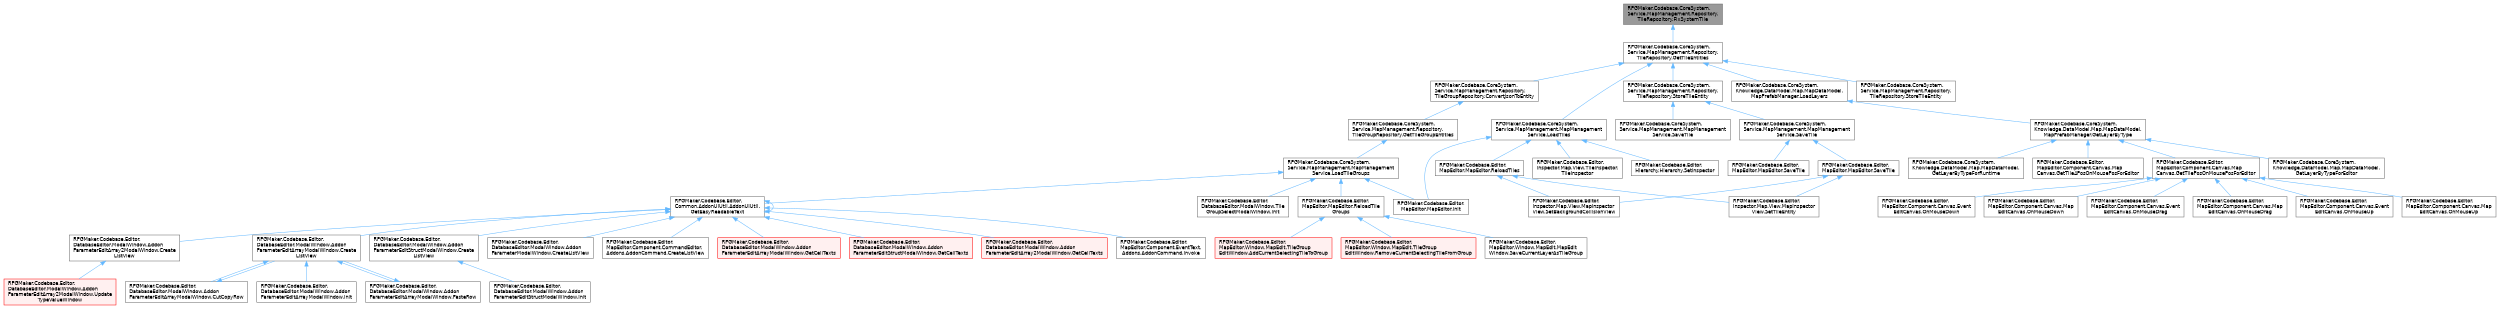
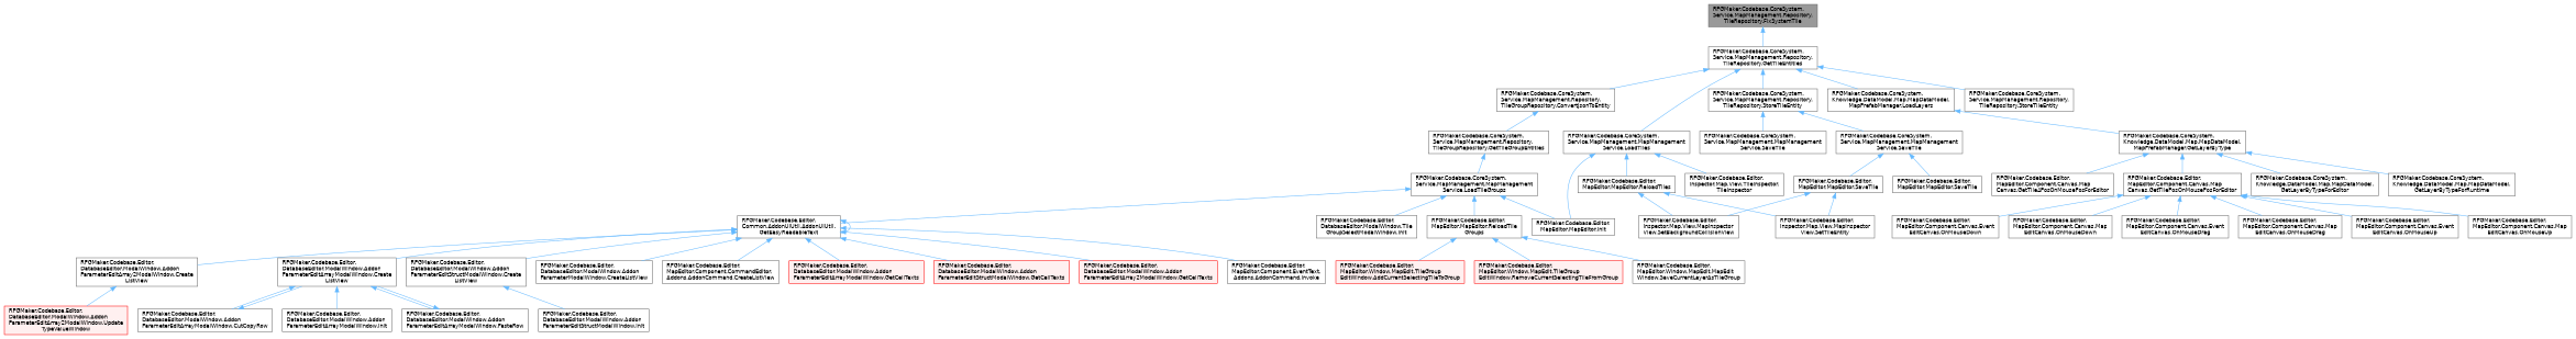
  digraph {
    rankdir=TB
    node [color=grey40 fillcolor=white fontname=Helvetica fontsize=10 shape=box style=filled]
    edge [color=steelblue1 dir=back fontname=Helvetica fontsize=10 labelfontname=Helvetica labelfontsize=10 style=solid]
    n1 [color=gray40 fillcolor=grey60 fontcolor=black height=0.2 label="RPGMaker.Codebase.CoreSystem.\lService.MapManagement.Repository.\lTileRepository.FixSystemTile" width=0.4]
    n2 [height=0.2 label="RPGMaker.Codebase.CoreSystem.\lService.MapManagement.Repository.\lTileRepository.GetTileEntities" width=0.4]
    n3 [height=0.2 label="RPGMaker.Codebase.CoreSystem.\lService.MapManagement.Repository.\lTileGroupRepository.ConvertJsonToEntity" width=0.4]
    n4 [height=0.2 label="RPGMaker.Codebase.CoreSystem.\lKnowledge.DataModel.Map.MapDataModel.\lMapPrefabManager.LoadLayers" width=0.4]
    n5 [height=0.2 label="RPGMaker.Codebase.CoreSystem.\lService.MapManagement.MapManagement\lService.LoadTiles" width=0.4]
    n6 [height=0.2 label="RPGMaker.Codebase.CoreSystem.\lService.MapManagement.Repository.\lTileRepository.StoreTileEntity" width=0.4]
    n7 [height=0.2 label="RPGMaker.Codebase.CoreSystem.\lService.MapManagement.Repository.\lTileRepository.StoreTileEntity" width=0.4]
    n8 [height=0.2 label="RPGMaker.Codebase.CoreSystem.\lService.MapManagement.Repository.\lTileGroupRepository.GetTileGroupEntities" width=0.4]
    n9 [height=0.2 label="RPGMaker.Codebase.CoreSystem.\lService.MapManagement.MapManagement\lService.LoadTileGroups" width=0.4]
    n10 [height=0.2 label="RPGMaker.Codebase.Editor.\lCommon.AddonUIUtil.AddonUIUtil.\lGetEasyReadableText" width=0.4]
    n11 [height=0.2 label="RPGMaker.Codebase.Editor.\lDatabaseEditor.ModalWindow.Tile\lGroupSelectModalWindow.Init" width=0.4]
    n12 [height=0.2 label="RPGMaker.Codebase.Editor.\lMapEditor.MapEditor.Init" width=0.4]
    n13 [height=0.2 label="RPGMaker.Codebase.Editor.\lMapEditor.MapEditor.ReloadTile\lGroups" width=0.4]
    n14 [height=0.2 label="RPGMaker.Codebase.Editor.\lDatabaseEditor.ModalWindow.Addon\lParameterEditArray2ModalWindow.Create\lListView" width=0.4]
    n15 [height=0.2 label="RPGMaker.Codebase.Editor.\lDatabaseEditor.ModalWindow.Addon\lParameterEditArrayModalWindow.Create\lListView" width=0.4]
    n16 [height=0.2 label="RPGMaker.Codebase.Editor.\lDatabaseEditor.ModalWindow.Addon\lParameterEditStructModalWindow.Create\lListView" width=0.4]
    n17 [height=0.2 label="RPGMaker.Codebase.Editor.\lDatabaseEditor.ModalWindow.Addon\lParameterModalWindow.CreateListView" width=0.4]
    n18 [height=0.2 label="RPGMaker.Codebase.Editor.\lMapEditor.Component.CommandEditor.\lAddons.AddonCommand.CreateListView" width=0.4]
    n19 [color=red fillcolor="#FFF0F0" height=0.2 label="RPGMaker.Codebase.Editor.\lDatabaseEditor.ModalWindow.Addon\lParameterEditArrayModalWindow.GetCellTexts" width=0.4]
    n20 [color=red fillcolor="#FFF0F0" height=0.2 label="RPGMaker.Codebase.Editor.\lDatabaseEditor.ModalWindow.Addon\lParameterEditStructModalWindow.GetCellTexts" width=0.4]
    n21 [color=red fillcolor="#FFF0F0" height=0.2 label="RPGMaker.Codebase.Editor.\lDatabaseEditor.ModalWindow.Addon\lParameterEditArray2ModalWindow.GetCellTexts" width=0.4]
    n22 [height=0.2 label="RPGMaker.Codebase.Editor.\lMapEditor.Component.EventText.\lAddons.AddonCommand.Invoke" width=0.4]
    n23 [color=red fillcolor="#FFF0F0" height=0.2 label="RPGMaker.Codebase.Editor.\lDatabaseEditor.ModalWindow.Addon\lParameterEditArray2ModalWindow.Update\lTypeValueWindow" width=0.4]
    n24 [height=0.2 label="RPGMaker.Codebase.Editor.\lDatabaseEditor.ModalWindow.Addon\lParameterEditArrayModalWindow.CutCopyRow" width=0.4]
    n25 [height=0.2 label="RPGMaker.Codebase.Editor.\lDatabaseEditor.ModalWindow.Addon\lParameterEditArrayModalWindow.Init" width=0.4]
    n26 [height=0.2 label="RPGMaker.Codebase.Editor.\lDatabaseEditor.ModalWindow.Addon\lParameterEditArrayModalWindow.PasteRow" width=0.4]
    n27 [height=0.2 label="RPGMaker.Codebase.Editor.\lDatabaseEditor.ModalWindow.Addon\lParameterEditStructModalWindow.Init" width=0.4]
    n28 [color=red fillcolor="#FFF0F0" height=0.2 label="RPGMaker.Codebase.Editor.\lMapEditor.Window.MapEdit.TileGroup\lEditWindow.AddCurrentSelectingTileToGroup" width=0.4]
    n29 [color=red fillcolor="#FFF0F0" height=0.2 label="RPGMaker.Codebase.Editor.\lMapEditor.Window.MapEdit.TileGroup\lEditWindow.RemoveCurrentSelectingTileFromGroup" width=0.4]
    n30 [height=0.2 label="RPGMaker.Codebase.Editor.\lMapEditor.Window.MapEdit.MapEdit\lWindow.SaveCurrentLayerAsTileGroup" width=0.4]
    n31 [height=0.2 label="RPGMaker.Codebase.CoreSystem.\lKnowledge.DataModel.Map.MapDataModel.\lMapPrefabManager.GetLayerByType" width=0.4]
    n32 [height=0.2 label="RPGMaker.Codebase.CoreSystem.\lKnowledge.DataModel.Map.MapDataModel.\lGetLayerByTypeForEditor" width=0.4]
    n33 [height=0.2 label="RPGMaker.Codebase.CoreSystem.\lKnowledge.DataModel.Map.MapDataModel.\lGetLayerByTypeForRuntime" width=0.4]
    n34 [height=0.2 label="RPGMaker.Codebase.Editor.\lMapEditor.Component.Canvas.Map\lCanvas.GetTile4PosOnMousePosForEditor" width=0.4]
    n35 [height=0.2 label="RPGMaker.Codebase.Editor.\lMapEditor.Component.Canvas.Map\lCanvas.GetTilePosOnMousePosForEditor" width=0.4]
    n36 [height=0.2 label="RPGMaker.Codebase.Editor.\lMapEditor.Component.Canvas.Event\lEditCanvas.OnMouseDown" width=0.4]
    n37 [height=0.2 label="RPGMaker.Codebase.Editor.\lMapEditor.Component.Canvas.Map\lEditCanvas.OnMouseDown" width=0.4]
    n38 [height=0.2 label="RPGMaker.Codebase.Editor.\lMapEditor.Component.Canvas.Event\lEditCanvas.OnMouseDrag" width=0.4]
    n39 [height=0.2 label="RPGMaker.Codebase.Editor.\lMapEditor.Component.Canvas.Map\lEditCanvas.OnMouseDrag" width=0.4]
    n40 [height=0.2 label="RPGMaker.Codebase.Editor.\lMapEditor.Component.Canvas.Event\lEditCanvas.OnMouseUp" width=0.4]
    n41 [height=0.2 label="RPGMaker.Codebase.Editor.\lMapEditor.Component.Canvas.Map\lEditCanvas.OnMouseUp" width=0.4]
    n42 [height=0.2 label="RPGMaker.Codebase.Editor.\lMapEditor.MapEditor.ReloadTiles" width=0.4]
-   n43 [height=0.2 label="RPGMaker.Codebase.Editor.\lHierarchy.Hierarchy.SetInspector" width=0.4]
    n44 [height=0.2 label="RPGMaker.Codebase.Editor.\lInspector.Map.View.TileInspector.\lTileInspector" width=0.4]
    n45 [height=0.2 label="RPGMaker.Codebase.Editor.\lInspector.Map.View.MapInspector\lView.SetBackgroundCollisionView" width=0.4]
    n46 [height=0.2 label="RPGMaker.Codebase.Editor.\lInspector.Map.View.MapInspector\lView.SetTileEntity" width=0.4]
    n47 [height=0.2 label="RPGMaker.Codebase.CoreSystem.\lService.MapManagement.MapManagement\lService.SaveTile" width=0.4]
    n48 [height=0.2 label="RPGMaker.Codebase.CoreSystem.\lService.MapManagement.MapManagement\lService.SaveTile" width=0.4]
    n49 [height=0.2 label="RPGMaker.Codebase.Editor.\lMapEditor.MapEditor.SaveTile" width=0.4]
    n50 [height=0.2 label="RPGMaker.Codebase.Editor.\lMapEditor.MapEditor.SaveTile" width=0.4]
    n1 -> n2
    n2 -> n3
    n2 -> n4
    n2 -> n5
    n2 -> n6
    n2 -> n7
    n3 -> n8
    n4 -> n31
    n5 -> n12
    n5 -> n42
-   n5 -> n43
    n5 -> n44
    n7 -> n47
    n7 -> n48
    n8 -> n9
    n9 -> n10
    n9 -> n11
    n9 -> n12
    n9 -> n13
    n10 -> n10
    n10 -> n14
    n10 -> n15
    n10 -> n16
    n10 -> n17
    n10 -> n18
    n10 -> n19
    n10 -> n20
    n10 -> n21
    n10 -> n22
    n13 -> n28
    n13 -> n29
    n13 -> n30
    n14 -> n23
    n15 -> n24
    n15 -> n25
    n15 -> n26
    n16 -> n27
    n24 -> n15
    n26 -> n15
    n31 -> n32
    n31 -> n33
    n31 -> n34
    n31 -> n35
    n35 -> n36
    n35 -> n37
    n35 -> n38
    n35 -> n39
    n35 -> n40
    n35 -> n41
    n42 -> n45
    n42 -> n46
    n48 -> n49
    n48 -> n50
    n50 -> n45
    n50 -> n46
  }
